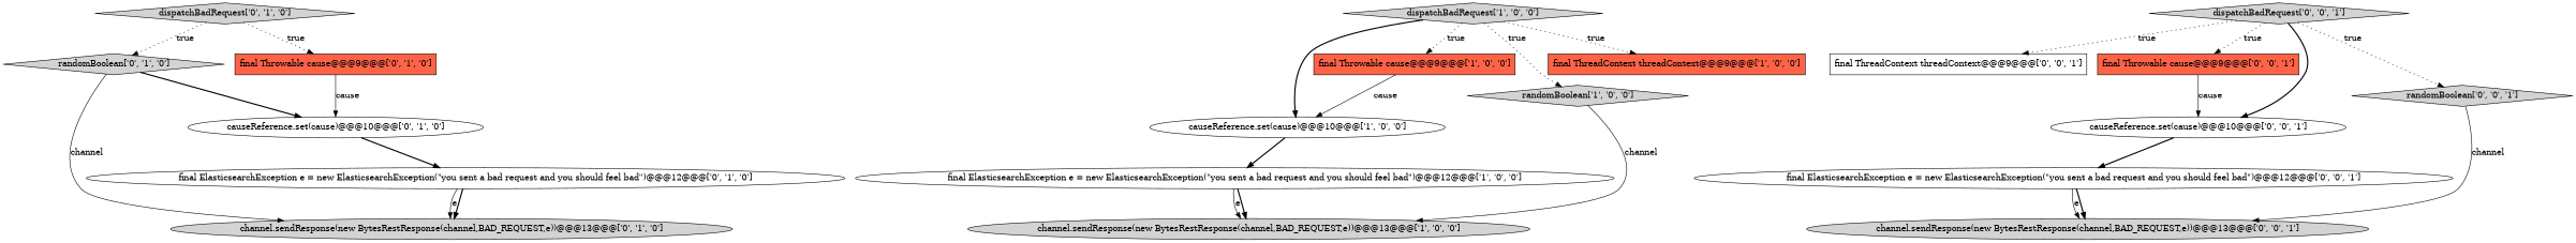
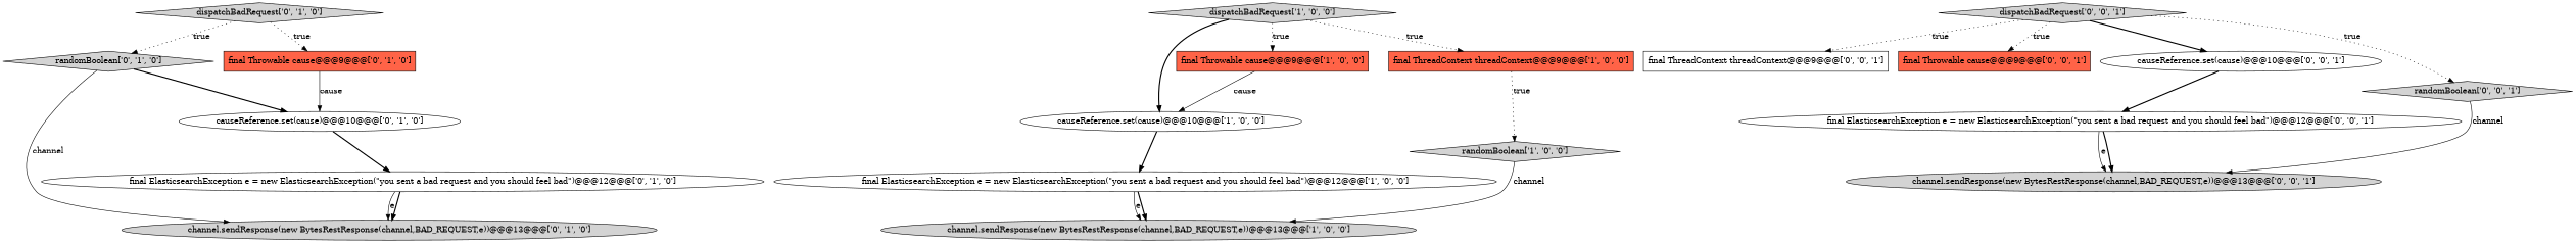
  digraph {
    node [fillcolor=lightgray shape=ellipse style=filled]
    edge [style=solid]
    n1 [fillcolor=white label="final ElasticsearchException e = new ElasticsearchException(\"you sent a bad request and you should feel bad\")@@@12@@@['0', '1', '0']"]
    n2 [label="channel.sendResponse(new BytesRestResponse(channel,BAD_REQUEST,e))@@@13@@@['0', '1', '0']"]
    n3 [fillcolor=white label="causeReference.set(cause)@@@10@@@['1', '0', '0']"]
    n4 [fillcolor=white label="final ElasticsearchException e = new ElasticsearchException(\"you sent a bad request and you should feel bad\")@@@12@@@['1', '0', '0']"]
    n5 [label="channel.sendResponse(new BytesRestResponse(channel,BAD_REQUEST,e))@@@13@@@['1', '0', '0']"]
    n6 [fillcolor=tomato label="final Throwable cause@@@9@@@['1', '0', '0']" shape=box]
    n7 [label="dispatchBadRequest['1', '0', '0']" shape=diamond]
    n8 [label="randomBoolean['1', '0', '0']" shape=diamond]
    n9 [fillcolor=tomato label="final ThreadContext threadContext@@@9@@@['1', '0', '0']" shape=box]
    n10 [fillcolor=white label="final ThreadContext threadContext@@@9@@@['0', '0', '1']" shape=box]
    n11 [fillcolor=white label="final ElasticsearchException e = new ElasticsearchException(\"you sent a bad request and you should feel bad\")@@@12@@@['0', '0', '1']"]
    n12 [label="channel.sendResponse(new BytesRestResponse(channel,BAD_REQUEST,e))@@@13@@@['0', '0', '1']"]
    n13 [fillcolor=tomato label="final Throwable cause@@@9@@@['0', '0', '1']" shape=box]
    n14 [fillcolor=white label="causeReference.set(cause)@@@10@@@['0', '0', '1']"]
    n15 [label="dispatchBadRequest['0', '1', '0']" shape=diamond]
    n16 [label="randomBoolean['0', '1', '0']" shape=diamond]
    n17 [fillcolor=tomato label="final Throwable cause@@@9@@@['0', '1', '0']" shape=box]
    n18 [fillcolor=white label="causeReference.set(cause)@@@10@@@['0', '1', '0']"]
    n19 [label="randomBoolean['0', '0', '1']" shape=diamond]
    n20 [label="dispatchBadRequest['0', '0', '1']" shape=diamond]
    n1 -> n2 [label=e]
    n1 -> n2 [style=bold]
    n3 -> n4 [style=bold]
    n4 -> n5 [label=e]
    n4 -> n5 [style=bold]
    n6 -> n3 [label=cause]
    n7 -> n3 [style=bold]
    n7 -> n6 [label=true style=dotted]
-   n7 -> n8 [label=true style=dotted]
+   n9 -> n8 [label=true style=dotted]
    n7 -> n9 [label=true style=dotted]
    n8 -> n5 [label=channel]
    n11 -> n12 [label=e]
    n11 -> n12 [style=bold]
-   n13 -> n14 [label=cause]
    n14 -> n11 [style=bold]
    n15 -> n16 [label=true style=dotted]
    n15 -> n17 [label=true style=dotted]
    n16 -> n2 [label=channel]
    n16 -> n18 [style=bold]
    n17 -> n18 [label=cause]
    n18 -> n1 [style=bold]
    n19 -> n12 [label=channel]
    n20 -> n10 [label=true style=dotted]
    n20 -> n13 [label=true style=dotted]
    n20 -> n14 [style=bold]
    n20 -> n19 [label=true style=dotted]
  }
